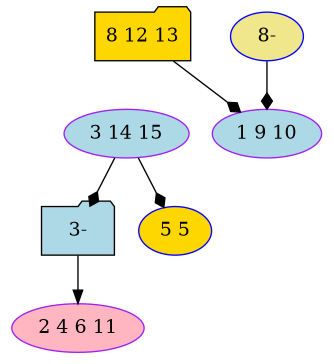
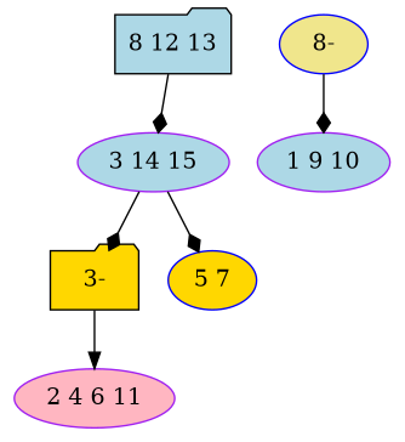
  digraph {
    node [color=purple fillcolor=gold shape=ellipse style=filled]
    edge [arrowhead=diamond]
-   n1 [color=black label="8 12 13" shape=folder]
+   n1 [color=black fillcolor=lightblue label="8 12 13" shape=folder]
    n2 [fillcolor=lightblue label="3 14 15"]
-   n3 [color=black fillcolor=lightblue label="3-" shape=folder]
-   n4 [color=blue label="5 5"]
+   n3 [color=black label="3-" shape=folder]
+   n4 [color=blue label="5 7"]
    n5 [color=blue fillcolor=khaki label="8-"]
    n6 [fillcolor=lightblue label="1 9 10"]
    n7 [fillcolor=lightpink label="2 4 6 11"]
-   n1 -> n6
+   n1 -> n2
    n2 -> n3
    n2 -> n4
    n3 -> n7 [arrowhead=normal]
    n5 -> n6
  }
